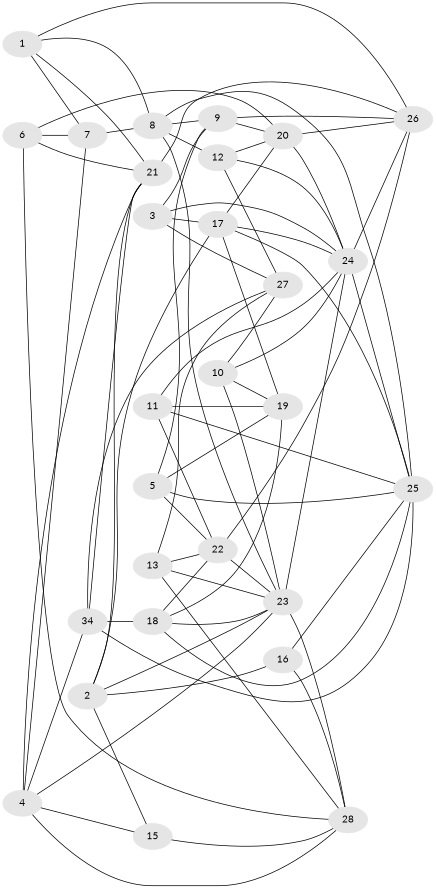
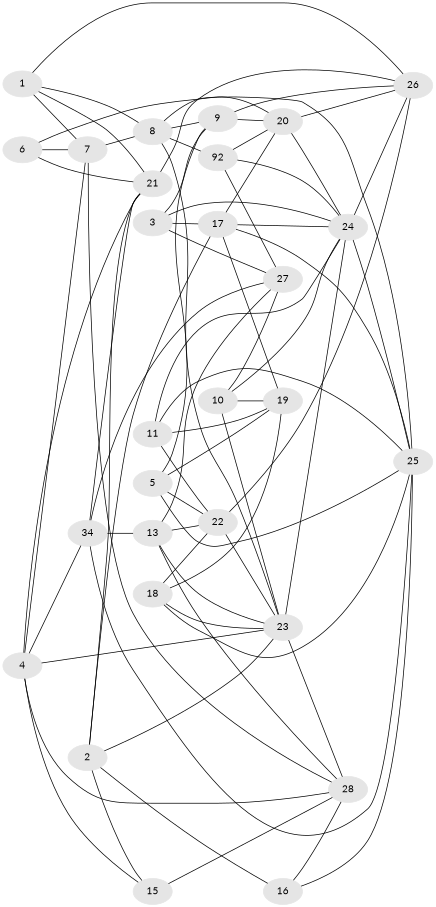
  graph {
    fontname=Lato
    rankdir=LR
    node [color=gray90 fontname=Lato style=filled]
    edge [fontname=Lato weight=1.0]
    1
    7
    8
    21
    26
    28
    23
    9
    25
-   12
+   12 [label=92]
    2
    15
    16
    17
    24
    19
    20
    3
    27
    4
    n21 [label=34]
    18
    5
    22
    6
    11
    10
    13
    1 -- 7
    1 -- 8
    1 -- 21
    1 -- 26
    7 -- 8
-   6 -- 28
+   7 -- 28
    8 -- 23
    8 -- 9
    8 -- 25
    8 -- 12
    21 -- 26
    23 -- 28
    23 -- 24
    9 -- 26
    9 -- 20
    12 -- 24
    12 -- 20
    12 -- 27
    2 -- 21
    2 -- 23
    2 -- 15
    2 -- 16 [weight=2.0]
    2 -- 17
    15 -- 28
    16 -- 28
    16 -- 25
    17 -- 25
    17 -- 24
    17 -- 19
    17 -- 20
    24 -- 26
    24 -- 25
    20 -- 26
    20 -- 24
    3 -- 9
    3 -- 17
    3 -- 24
    3 -- 27
    4 -- 7
    4 -- 21
    4 -- 28
    4 -- 23 [weight=2.0]
    4 -- 15 [weight=2.0]
    4 -- n21
    n21 -- 21
    n21 -- 25
    n21 -- 27
-   n21 -- 18 [weight=2.0]
+   n21 -- 13 [weight=2.0]
    18 -- 23
    18 -- 25
    18 -- 19
    18 -- 22
    5 -- 9
    5 -- 25
    5 -- 19
    5 -- 22
    22 -- 26
    22 -- 23
    6 -- 7 [weight=2.0]
    6 -- 21
    6 -- 20
    11 -- 25
    11 -- 24
    11 -- 19 [weight=2.0]
    11 -- 22
    10 -- 23
    10 -- 24 [weight=2.0]
    10 -- 19
    10 -- 27 [weight=2.0]
    13 -- 28
    13 -- 23
    13 -- 27
    13 -- 22
  }
